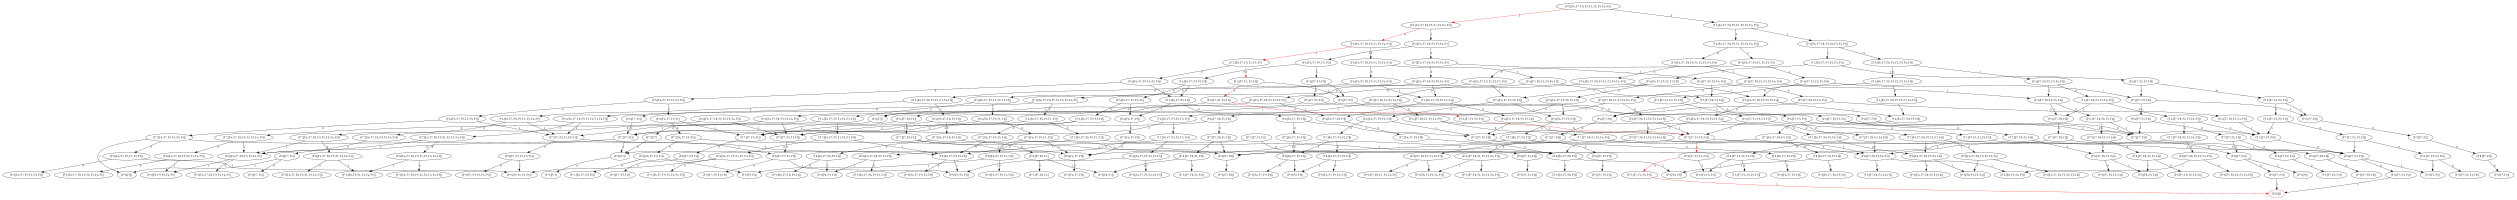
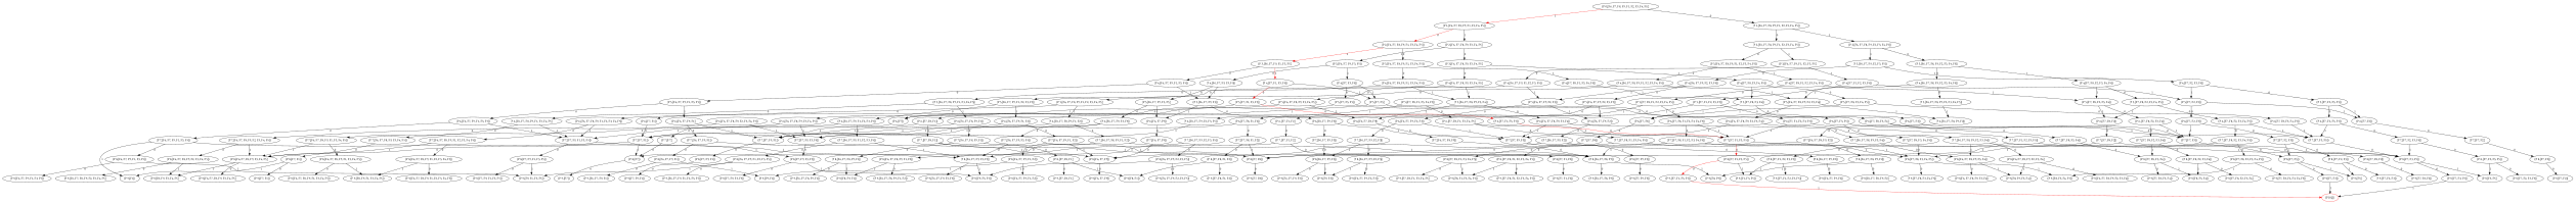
  strict digraph {
    fontname="EB Garamond"
    node [fontname="EB Garamond"]
    edge [fontname="EB Garamond"]
    n1 [label="(P 0,[F6, F7, F8, F9, F1, F2, F3, F4, F5])"]
    n2 [label="(P 1,[F6, F7, F8, F9, F1, F3, F4, F5])"]
    n3 [label="(P 1,[F6, F7, F8, F9, F1, F2, F3, F4, F5])"]
    n4 [label="(P 2,[F6, F7, F8, F9, F3, F4, F5])"]
    n5 [label="(P 2,[F6, F7, F8, F9, F1, F3, F4, F5])"]
    n6 [label="(P 2,[F6, F7, F8, F9, F2, F3, F4, F5])"]
    n7 [label="(P 2,[F6, F7, F8, F9, F1, F2, F3, F4, F5])"]
    n8 [label="(P 3,[F6, F7, F9, F3, F5])"]
    n9 [label="(P 3,[F6, F7, F8, F9, F3, F4, F5])"]
    n10 [label="(P 3,[F6, F7, F9, F1, F3, F5])"]
    n11 [label="(P 3,[F6, F7, F8, F9, F1, F3, F4, F5])"]
    n12 [label="(P 4,[F7, F3, F5])"]
    n13 [label="(P 4,[F6, F7, F9, F3, F5])"]
    n14 [label="(P 4,[F7, F8, F3, F4, F5])"]
    n15 [label="(P 4,[F6, F7, F8, F9, F3, F4, F5])"]
    n16 [label="(P 5,[F7, F3])"]
    n17 [label="(P 5,[F7, F3, F5])"]
    n18 [label="(P 5,[F6, F7, F9, F3])"]
    n19 [label="(P 5,[F6, F7, F9, F3, F5])"]
    n20 [label="(P 6,[F7])"]
    n21 [label="(P 6,[F7, F3])"]
    n22 [label="(P 6,[F7, F3, F5])"]
    n23 [label="(P 7,[F7])"]
    n24 [label="(P 7,[F7, F3])"]
    n25 [label="(P 8,[F7])"]
    n26 [label="(P 9,[F7])"]
    n27 [label="(P 8,[F7, F3])"]
    n28 [label="(P 9,[F3])"]
    n29 [label="(P 9,[F7, F3])"]
    n30 [color=red label="(P10,[])"]
    n31 [label="(P 7,[F7, F3, F5])"]
    n32 [label="(P 7,[F7, F8, F3, F4, F5])"]
    n33 [label="(P 8,[F7, F3, F5])"]
    n34 [label="(P 9,[F3, F5])"]
    n35 [label="(P 9,[F7, F3, F5])"]
    n36 [label="(P 6,[F6, F7, F9])"]
    n37 [label="(P 6,[F6, F7, F9, F3])"]
    n38 [label="(P 6,[F6, F7, F9, F3, F5])"]
    n39 [label="(P 7,[F6, F7, F9])"]
    n40 [label="(P 7,[F7, F9, F3])"]
    n41 [label="(P 7,[F6, F7, F9, F3])"]
    n42 [label="(P 8,[F6, F7, F9])"]
    n43 [label="(P 9,[F6, F7, F9])"]
    n44 [label="(P 8,[F7, F9, F3])"]
    n45 [label="(P 8,[F6, F7, F9, F3])"]
    n46 [label="(P 9,[F7, F9, F3])"]
    n47 [label="(P 9,[F9, F3])"]
    n48 [label="(P 9,[F6, F7, F9, F3])"]
    n49 [label="(P 7,[F7, F9, F3, F5])"]
    n50 [label="(P 7,[F6, F7, F9, F3, F5])"]
    n51 [label="(P 8,[F7, F9, F3, F5])"]
    n52 [label="(P 8,[F6, F7, F9, F3, F5])"]
    n53 [label="(P 9,[F9, F3, F5])"]
    n54 [label="(P 9,[F7, F9, F3, F5])"]
    n55 [label="(P 9,[F6, F7, F9, F3, F5])"]
    n56 [label="(P 5,[F7, F8, F3, F4])"]
    n57 [label="(P 5,[F7, F8, F3, F4, F5])"]
    n58 [label="(P 5,[F6, F7, F8, F9, F3, F4])"]
    n59 [label="(P 5,[F6, F7, F8, F9, F3, F4, F5])"]
    n60 [label="(P 6,[F7, F8])"]
    n61 [label="(P 6,[F7, F8, F3, F4])"]
    n62 [label="(P 6,[F7, F8, F3, F4, F5])"]
    n63 [label="(P 7,[F7, F8])"]
    n64 [label="(P 7,[F7, F8, F3, F4])"]
    n65 [label="(P 8,[F7, F8])"]
    n66 [label="(P 9,[F7, F8])"]
    n67 [label="(P 8,[F7, F8, F3, F4])"]
    n68 [label="(P 9,[F8, F3, F4])"]
    n69 [label="(P 9,[F7, F8, F3, F4])"]
    n70 [label="(P 8,[F7, F8, F3, F4, F5])"]
    n71 [label="(P 9,[F8, F3, F4, F5])"]
    n72 [label="(P 9,[F7, F8, F3, F4, F5])"]
    n73 [label="(P 6,[F6, F7, F8, F9])"]
    n74 [label="(P 6,[F6, F7, F8, F9, F3, F4])"]
    n75 [label="(P 6,[F6, F7, F8, F9, F3, F4, F5])"]
    n76 [label="(P 7,[F6, F7, F8, F9])"]
    n77 [label="(P 7,[F6, F7, F8, F9, F3, F4])"]
    n78 [label="(P 8,[F6, F7, F8, F9])"]
    n79 [label="(P 9,[F8, F9])"]
    n80 [label="(P 9,[F6, F7, F8, F9])"]
    n81 [label="(P 8,[F6, F7, F8, F9, F3, F4])"]
    n82 [label="(P 9,[F8, F9, F3, F4])"]
    n83 [label="(P 9,[F6, F7, F8, F9, F3, F4])"]
    n84 [label="(P 7,[F6, F7, F8, F9, F3, F4, F5])"]
    n85 [label="(P 8,[F6, F7, F8, F9, F3, F4, F5])"]
    n86 [label="(P 9,[F8, F9, F3, F4, F5])"]
    n87 [label="(P 9,[F6, F7, F8, F9, F3, F4, F5])"]
    n88 [label="(P 4,[F7, F1, F3, F5])"]
    n89 [label="(P 4,[F6, F7, F9, F1, F3, F5])"]
    n90 [label="(P 4,[F7, F8, F1, F3, F4, F5])"]
    n91 [label="(P 4,[F6, F7, F8, F9, F1, F3, F4, F5])"]
    n92 [label="(P 5,[F7, F1, F3, F5])"]
    n93 [label="(P 5,[F6, F7, F9, F1, F3, F5])"]
    n94 [label="(P 6,[F7, F1])"]
    n95 [label="(P 6,[F7, F1, F3, F5])"]
    n96 [label="(P 7,[F7, F1])"]
    n97 [label="(P 7,[F7, F1, F3, F5])"]
    n98 [label="(P 8,[F7, F1])"]
    n99 [label="(P 9,[F1])"]
    n100 [label="(P 9,[F7, F1])"]
    n101 [label="(P 8,[F7, F1, F3, F5])"]
    n102 [label="(P 9,[F1, F3, F5])"]
    n103 [label="(P 9,[F7, F1, F3, F5])"]
    n104 [label="(P 6,[F6, F7, F9, F1])"]
    n105 [label="(P 6,[F6, F7, F9, F1, F3, F5])"]
    n106 [label="(P 7,[F7, F9, F1])"]
    n107 [label="(P 7,[F6, F7, F9, F1])"]
    n108 [label="(P 7,[F7, F9, F1, F3, F5])"]
    n109 [label="(P 7,[F6, F7, F9, F1, F3, F5])"]
    n110 [label="(P 8,[F7, F9, F1])"]
    n111 [label="(P 8,[F6, F7, F9, F1])"]
    n112 [label="(P 9,[F7, F9, F1])"]
    n113 [label="(P 9,[F9, F1])"]
    n114 [label="(P 9,[F6, F7, F9, F1])"]
    n115 [label="(P 8,[F7, F9, F1, F3, F5])"]
    n116 [label="(P 8,[F6, F7, F9, F1, F3, F5])"]
    n117 [label="(P 9,[F9, F1, F3, F5])"]
    n118 [label="(P 9,[F7, F9, F1, F3, F5])"]
    n119 [label="(P 9,[F6, F7, F9, F1, F3, F5])"]
    n120 [label="(P 5,[F7, F8, F1, F3, F4, F5])"]
    n121 [label="(P 5,[F6, F7, F8, F9, F1, F3, F4, F5])"]
    n122 [label="(P 6,[F7, F8, F1])"]
    n123 [label="(P 6,[F7, F8, F1, F3, F4, F5])"]
    n124 [label="(P 7,[F7, F8, F1])"]
    n125 [label="(P 7,[F7, F8, F1, F3, F4, F5])"]
    n126 [label="(P 8,[F7, F8, F1])"]
    n127 [label="(P 9,[F8, F1])"]
    n128 [label="(P 9,[F7, F8, F1])"]
    n129 [label="(P 8,[F7, F8, F1, F3, F4, F5])"]
    n130 [label="(P 9,[F8, F1, F3, F4, F5])"]
    n131 [label="(P 9,[F7, F8, F1, F3, F4, F5])"]
    n132 [label="(P 6,[F6, F7, F8, F9, F1])"]
    n133 [label="(P 6,[F6, F7, F8, F9, F1, F3, F4, F5])"]
    n134 [label="(P 7,[F6, F7, F8, F9, F1])"]
    n135 [label="(P 7,[F6, F7, F8, F9, F1, F3, F4, F5])"]
    n136 [label="(P 8,[F6, F7, F8, F9, F1])"]
    n137 [label="(P 9,[F8, F9, F1])"]
    n138 [label="(P 9,[F6, F7, F8, F9, F1])"]
    n139 [label="(P 8,[F6, F7, F8, F9, F1, F3, F4, F5])"]
    n140 [label="(P 9,[F8, F9, F1, F3, F4, F5])"]
    n141 [label="(P 9,[F6, F7, F8, F9, F1, F3, F4, F5])"]
    n142 [label="(P 3,[F6, F7, F9, F2, F3, F5])"]
    n143 [label="(P 3,[F6, F7, F8, F9, F2, F3, F4, F5])"]
    n144 [label="(P 3,[F6, F7, F9, F1, F2, F3, F5])"]
    n145 [label="(P 3,[F6, F7, F8, F9, F1, F2, F3, F4, F5])"]
    n146 [label="(P 4,[F7, F2, F3, F5])"]
    n147 [label="(P 4,[F6, F7, F9, F2, F3, F5])"]
    n148 [label="(P 4,[F7, F8, F2, F3, F4, F5])"]
    n149 [label="(P 4,[F6, F7, F8, F9, F2, F3, F4, F5])"]
    n150 [label="(P 5,[F7, F2, F3])"]
    n151 [label="(P 5,[F7, F2, F3, F5])"]
    n152 [label="(P 5,[F6, F7, F9, F2, F3])"]
    n153 [label="(P 5,[F6, F7, F9, F2, F3, F5])"]
    n154 [label="(P 6,[F7, F2])"]
    n155 [label="(P 6,[F7, F2, F3])"]
    n156 [label="(P 6,[F7, F2, F3, F5])"]
    n157 [label="(P 7,[F7, F2])"]
    n158 [label="(P 7,[F7, F2, F3])"]
    n159 [label="(P 8,[F7, F2])"]
    n160 [label="(P 9,[F7, F2])"]
    n161 [label="(P 8,[F7, F2, F3])"]
    n162 [label="(P 9,[F7, F2, F3])"]
    n163 [label="(P 7,[F7, F2, F3, F5])"]
    n164 [label="(P 8,[F7, F2, F3, F5])"]
    n165 [label="(P 9,[F7, F2, F3, F5])"]
    n166 [label="(P 6,[F6, F7, F9, F2])"]
    n167 [label="(P 6,[F6, F7, F9, F2, F3])"]
    n168 [label="(P 6,[F6, F7, F9, F2, F3, F5])"]
    n169 [label="(P 7,[F6, F7, F9, F2])"]
    n170 [label="(P 7,[F6, F7, F9, F2, F3])"]
    n171 [label="(P 8,[F6, F7, F9, F2])"]
    n172 [label="(P 9,[F6, F7, F9, F2])"]
    n173 [label="(P 8,[F6, F7, F9, F2, F3])"]
    n174 [label="(P 9,[F6, F7, F9, F2, F3])"]
    n175 [label="(P 7,[F6, F7, F9, F2, F3, F5])"]
    n176 [label="(P 8,[F6, F7, F9, F2, F3, F5])"]
    n177 [label="(P 9,[F6, F7, F9, F2, F3, F5])"]
    n178 [label="(P 5,[F7, F8, F2, F3, F4])"]
    n179 [label="(P 5,[F7, F8, F2, F3, F4, F5])"]
    n180 [label="(P 5,[F6, F7, F8, F9, F2, F3, F4])"]
    n181 [label="(P 5,[F6, F7, F8, F9, F2, F3, F4, F5])"]
    n182 [label="(P 6,[F7, F8, F2])"]
    n183 [label="(P 6,[F7, F8, F2, F3, F4])"]
    n184 [label="(P 6,[F7, F8, F2, F3, F4, F5])"]
    n185 [label="(P 7,[F7, F8, F2])"]
    n186 [label="(P 7,[F7, F8, F2, F3, F4])"]
    n187 [label="(P 8,[F7, F8, F2])"]
    n188 [label="(P 9,[F7, F8, F2])"]
    n189 [label="(P 8,[F7, F8, F2, F3, F4])"]
    n190 [label="(P 9,[F7, F8, F2, F3, F4])"]
    n191 [label="(P 7,[F7, F8, F2, F3, F4, F5])"]
    n192 [label="(P 8,[F7, F8, F2, F3, F4, F5])"]
    n193 [label="(P 9,[F7, F8, F2, F3, F4, F5])"]
    n194 [label="(P 6,[F6, F7, F8, F9, F2])"]
    n195 [label="(P 6,[F6, F7, F8, F9, F2, F3, F4])"]
    n196 [label="(P 7,[F6, F7, F8, F9, F2])"]
    n197 [label="(P 7,[F6, F7, F8, F9, F2, F3, F4])"]
    n198 [label="(P 8,[F6, F7, F8, F9, F2])"]
    n199 [label="(P 9,[F6, F7, F8, F9, F2])"]
    n200 [label="(P 8,[F6, F7, F8, F9, F2, F3, F4])"]
    n201 [label="(P 9,[F6, F7, F8, F9, F2, F3, F4])"]
    n202 [label="(P 6,[F6, F7, F8, F9, F2, F3, F4, F5])"]
    n203 [label="(P 7,[F6, F7, F8, F9, F2, F3, F4, F5])"]
    n204 [label="(P 8,[F6, F7, F8, F9, F2, F3, F4, F5])"]
    n205 [label="(P 9,[F6, F7, F8, F9, F2, F3, F4, F5])"]
    n206 [label="(P 4,[F7, F1, F2, F3, F5])"]
    n207 [label="(P 4,[F6, F7, F9, F1, F2, F3, F5])"]
    n208 [label="(P 4,[F7, F8, F1, F2, F3, F4, F5])"]
    n209 [label="(P 4,[F6, F7, F8, F9, F1, F2, F3, F4, F5])"]
    n210 [label="(P 5,[F7, F1, F2, F3, F5])"]
    n211 [label="(P 5,[F6, F7, F9, F1, F2, F3, F5])"]
+   n212 [label="(P 6,[F7, F1, F2])"]
    n213 [label="(P 6,[F7, F1, F2, F3, F5])"]
    n214 [label="(P 7,[F7, F1, F2])"]
    n215 [label="(P 7,[F7, F1, F2, F3, F5])"]
    n216 [label="(P 8,[F7, F1, F2])"]
    n217 [label="(P 9,[F7, F1, F2])"]
    n218 [label="(P 8,[F7, F1, F2, F3, F5])"]
    n219 [label="(P 9,[F7, F1, F2, F3, F5])"]
    n220 [label="(P 6,[F6, F7, F9, F1, F2])"]
    n221 [label="(P 6,[F6, F7, F9, F1, F2, F3, F5])"]
    n222 [label="(P 7,[F6, F7, F9, F1, F2])"]
    n223 [label="(P 7,[F6, F7, F9, F1, F2, F3, F5])"]
    n224 [label="(P 8,[F6, F7, F9, F1, F2])"]
    n225 [label="(P 9,[F6, F7, F9, F1, F2])"]
    n226 [label="(P 8,[F6, F7, F9, F1, F2, F3, F5])"]
    n227 [label="(P 9,[F6, F7, F9, F1, F2, F3, F5])"]
    n228 [label="(P 5,[F7, F8, F1, F2, F3, F4, F5])"]
    n229 [label="(P 5,[F6, F7, F8, F9, F1, F2, F3, F4, F5])"]
    n230 [label="(P 6,[F7, F8, F1, F2])"]
    n231 [label="(P 6,[F7, F8, F1, F2, F3, F4, F5])"]
    n232 [label="(P 7,[F7, F8, F1, F2])"]
    n233 [label="(P 7,[F7, F8, F1, F2, F3, F4, F5])"]
    n234 [label="(P 8,[F7, F8, F1, F2])"]
    n235 [label="(P 9,[F7, F8, F1, F2])"]
    n236 [label="(P 8,[F7, F8, F1, F2, F3, F4, F5])"]
    n237 [label="(P 9,[F7, F8, F1, F2, F3, F4, F5])"]
    n238 [label="(P 6,[F6, F7, F8, F9, F1, F2])"]
    n239 [label="(P 6,[F6, F7, F8, F9, F1, F2, F3, F4, F5])"]
    n240 [label="(P 7,[F6, F7, F8, F9, F1, F2])"]
    n241 [label="(P 7,[F6, F7, F8, F9, F1, F2, F3, F4, F5])"]
    n242 [label="(P 8,[F6, F7, F8, F9, F1, F2])"]
    n243 [label="(P 9,[F6, F7, F8, F9, F1, F2])"]
    n244 [label="(P 8,[F6, F7, F8, F9, F1, F2, F3, F4, F5])"]
    n245 [label="(P 9,[F6, F7, F8, F9, F1, F2, F3, F4, F5])"]
    n1 -> n2 [color=red label=1]
    n1 -> n3 [label=0]
    n2 -> n4 [label=1]
    n2 -> n5 [color=red label=0]
    n3 -> n6 [label=1]
    n3 -> n7 [label=0]
    n4 -> n8 [label=1]
    n4 -> n9 [label=0]
    n5 -> n10 [color=red label=1]
    n5 -> n11 [label=0]
    n6 -> n142 [label=1]
    n6 -> n143 [label=0]
    n7 -> n144 [label=1]
    n7 -> n145 [label=0]
    n8 -> n12 [label=1]
    n8 -> n13 [label=0]
    n9 -> n14 [label=1]
    n9 -> n15 [label=0]
    n10 -> n88 [color=red label=1]
    n10 -> n89 [label=0]
    n11 -> n90 [label=1]
    n11 -> n91 [label=0]
    n12 -> n16 [label=1]
    n12 -> n17 [label=0]
    n13 -> n18 [label=1]
    n13 -> n19 [label=0]
    n14 -> n56 [label=1]
    n14 -> n57 [label=0]
    n15 -> n58 [label=1]
    n15 -> n59 [label=0]
    n16 -> n20 [label=1]
    n16 -> n21 [label=0]
    n17 -> n20 [label=1]
    n17 -> n22 [label=0]
    n18 -> n36 [label=1]
    n18 -> n37 [label=0]
    n19 -> n36 [label=1]
    n19 -> n38 [label=0]
    n20 -> n23 [label=0]
    n21 -> n24 [label=0]
    n22 -> n31 [label=0]
    n22 -> n32 [label=0]
    n23 -> n25 [label=0]
    n24 -> n27 [label=0]
    n25 -> n26 [label=0]
    n27 -> n28 [label=1]
    n27 -> n29 [label=0]
    n29 -> n30 [label=1]
    n31 -> n33 [label=0]
    n32 -> n70 [label=0]
    n33 -> n34 [label=1]
    n33 -> n35 [label=0]
    n35 -> n30 [label=1]
    n36 -> n39 [label=0]
    n37 -> n40 [label=1]
    n37 -> n41 [label=0]
    n38 -> n49 [label=1]
    n38 -> n50 [label=0]
    n39 -> n42 [label=0]
    n40 -> n44 [label=0]
    n41 -> n45 [label=0]
    n42 -> n43 [label=0]
    n44 -> n46 [label=0]
    n45 -> n47 [label=1]
    n45 -> n48 [label=0]
    n49 -> n51 [label=0]
    n50 -> n52 [label=0]
    n51 -> n53 [label=1]
    n51 -> n54 [label=0]
    n52 -> n53 [label=1]
    n52 -> n55 [label=0]
    n56 -> n60 [label=1]
    n56 -> n61 [label=0]
    n57 -> n60 [label=1]
    n57 -> n62 [label=0]
    n58 -> n73 [label=1]
    n58 -> n74 [label=0]
    n59 -> n73 [label=1]
    n59 -> n75 [label=0]
    n60 -> n63 [label=0]
    n61 -> n24 [label=1]
    n61 -> n64 [label=0]
    n62 -> n31 [label=1]
    n63 -> n65 [label=0]
    n64 -> n67 [label=0]
    n65 -> n66 [label=0]
    n67 -> n68 [label=1]
    n67 -> n69 [label=0]
    n70 -> n71 [label=1]
    n70 -> n72 [label=0]
    n73 -> n76 [label=0]
    n74 -> n40 [label=1]
    n74 -> n77 [label=0]
    n75 -> n49 [label=1]
    n75 -> n84 [label=0]
    n76 -> n78 [label=0]
    n77 -> n81 [label=0]
    n78 -> n79 [label=1]
    n78 -> n80 [label=0]
    n81 -> n82 [label=1]
    n81 -> n83 [label=0]
    n84 -> n85 [label=0]
    n85 -> n86 [label=1]
    n85 -> n87 [label=0]
    n88 -> n16 [label=1]
    n88 -> n92 [color=red label=0]
    n89 -> n18 [label=1]
    n89 -> n93 [label=0]
    n90 -> n56 [label=1]
-   n90 -> n120 [label=0]
    n91 -> n58 [label=1]
    n91 -> n121 [label=0]
    n92 -> n94 [label=1]
    n92 -> n95 [color=red label=0]
    n93 -> n104 [label=1]
    n93 -> n105 [label=0]
    n94 -> n96 [label=0]
    n95 -> n97 [color=red label=0]
    n96 -> n25 [label=1]
    n96 -> n98 [label=0]
    n97 -> n33 [label=1]
    n97 -> n101 [color=red label=0]
    n98 -> n99 [label=1]
    n98 -> n100 [label=0]
    n101 -> n102 [label=1]
    n101 -> n103 [color=red label=0]
    n103 -> n30 [color=red label=1]
    n104 -> n106 [label=1]
    n104 -> n107 [label=0]
    n105 -> n108 [label=1]
    n105 -> n109 [label=0]
    n106 -> n110 [label=0]
    n107 -> n42 [label=1]
    n107 -> n111 [label=0]
    n108 -> n51 [label=1]
    n108 -> n115 [label=0]
    n109 -> n52 [label=1]
    n109 -> n99 [label=1]
    n109 -> n116 [label=0]
    n110 -> n112 [label=0]
    n111 -> n113 [label=1]
    n111 -> n114 [label=0]
    n115 -> n117 [label=1]
    n115 -> n118 [label=0]
    n116 -> n117 [label=1]
    n116 -> n119 [label=0]
    n120 -> n122 [label=1]
    n120 -> n123 [label=0]
    n121 -> n132 [label=1]
    n121 -> n133 [label=0]
    n122 -> n96 [label=1]
    n122 -> n124 [label=0]
    n123 -> n97 [label=1]
    n123 -> n125 [label=0]
    n124 -> n65 [label=1]
    n124 -> n126 [label=0]
    n125 -> n70 [label=1]
    n125 -> n129 [label=0]
    n126 -> n127 [label=1]
    n126 -> n128 [label=0]
    n129 -> n130 [label=1]
    n129 -> n131 [label=0]
    n132 -> n106 [label=1]
    n132 -> n134 [label=0]
    n133 -> n108 [label=1]
    n133 -> n135 [label=0]
    n134 -> n78 [label=1]
    n134 -> n136 [label=0]
    n135 -> n85 [label=1]
    n135 -> n139 [label=0]
    n136 -> n137 [label=1]
    n136 -> n138 [label=0]
    n139 -> n140 [label=1]
    n139 -> n141 [label=0]
    n142 -> n146 [label=1]
    n142 -> n147 [label=0]
    n143 -> n148 [label=1]
    n143 -> n149 [label=0]
    n144 -> n206 [label=1]
    n144 -> n207 [label=0]
    n145 -> n208 [label=1]
    n145 -> n209 [label=0]
    n146 -> n150 [label=1]
    n146 -> n151 [label=0]
    n147 -> n152 [label=1]
    n147 -> n153 [label=0]
    n148 -> n178 [label=1]
    n148 -> n179 [label=0]
    n149 -> n180 [label=1]
    n149 -> n181 [label=0]
    n150 -> n154 [label=1]
    n150 -> n155 [label=0]
    n151 -> n154 [label=1]
    n151 -> n156 [label=0]
    n152 -> n166 [label=1]
    n152 -> n167 [label=0]
    n153 -> n166 [label=1]
    n153 -> n168 [label=0]
    n154 -> n157 [label=0]
    n155 -> n24 [label=1]
    n155 -> n158 [label=0]
    n156 -> n31 [label=1]
    n156 -> n163 [label=0]
    n157 -> n159 [label=0]
    n158 -> n27 [label=1]
    n158 -> n161 [label=0]
    n159 -> n160 [label=0]
+   n161 -> n28 [label=1]
    n161 -> n162 [label=0]
    n163 -> n33 [label=1]
    n163 -> n164 [label=0]
    n164 -> n34 [label=1]
    n164 -> n165 [label=0]
    n166 -> n169 [label=0]
    n167 -> n40 [label=1]
    n167 -> n170 [label=0]
    n168 -> n49 [label=1]
-   n168 -> n175 [label=0]
    n169 -> n42 [label=1]
    n169 -> n171 [label=0]
    n170 -> n45 [label=1]
    n170 -> n173 [label=0]
    n171 -> n172 [label=0]
    n173 -> n47 [label=1]
    n173 -> n174 [label=0]
    n175 -> n52 [label=1]
    n175 -> n176 [label=0]
    n176 -> n53 [label=1]
    n176 -> n177 [label=0]
    n178 -> n182 [label=1]
    n178 -> n183 [label=0]
    n179 -> n182 [label=1]
    n179 -> n184 [label=0]
    n180 -> n194 [label=1]
    n180 -> n195 [label=0]
    n181 -> n194 [label=1]
    n182 -> n185 [label=0]
    n183 -> n24 [label=1]
    n183 -> n186 [label=0]
    n184 -> n31 [label=1]
    n184 -> n191 [label=0]
    n185 -> n65 [label=1]
    n185 -> n187 [label=0]
    n186 -> n67 [label=1]
    n186 -> n189 [label=0]
    n187 -> n188 [label=0]
    n189 -> n68 [label=1]
    n189 -> n190 [label=0]
    n191 -> n70 [label=1]
    n191 -> n192 [label=0]
    n192 -> n71 [label=1]
    n192 -> n193 [label=0]
    n194 -> n196 [label=0]
    n195 -> n40 [label=1]
    n195 -> n197 [label=0]
    n196 -> n78 [label=1]
    n196 -> n198 [label=0]
    n197 -> n81 [label=1]
    n197 -> n200 [label=0]
    n198 -> n79 [label=1]
    n198 -> n199 [label=0]
    n200 -> n82 [label=1]
    n200 -> n201 [label=0]
    n202 -> n49 [label=1]
    n202 -> n203 [label=0]
    n203 -> n85 [label=1]
    n203 -> n204 [label=0]
    n204 -> n86 [label=1]
    n204 -> n205 [label=0]
    n206 -> n150 [label=1]
    n206 -> n210 [label=0]
    n207 -> n152 [label=1]
    n207 -> n211 [label=0]
    n208 -> n178 [label=1]
    n208 -> n228 [label=0]
    n209 -> n180 [label=1]
    n209 -> n229 [label=0]
+   n210 -> n212 [label=1]
    n210 -> n213 [label=0]
    n211 -> n220 [label=1]
    n211 -> n221 [label=0]
+   n212 -> n214 [label=0]
    n213 -> n97 [label=1]
    n213 -> n215 [label=0]
    n214 -> n25 [label=1]
    n214 -> n216 [label=0]
    n215 -> n33 [label=1]
    n215 -> n218 [label=0]
    n216 -> n217 [label=0]
    n218 -> n102 [label=1]
    n218 -> n219 [label=0]
    n220 -> n106 [label=1]
    n220 -> n222 [label=0]
    n221 -> n108 [label=1]
    n221 -> n223 [label=0]
    n222 -> n42 [label=1]
    n222 -> n224 [label=0]
    n223 -> n52 [label=1]
    n223 -> n226 [label=0]
    n224 -> n113 [label=1]
    n224 -> n225 [label=0]
    n226 -> n117 [label=1]
    n226 -> n227 [label=0]
    n228 -> n230 [label=1]
    n228 -> n231 [label=0]
    n229 -> n238 [label=1]
    n229 -> n239 [label=0]
    n230 -> n96 [label=1]
    n230 -> n232 [label=0]
    n231 -> n97 [label=1]
    n231 -> n233 [label=0]
    n232 -> n65 [label=1]
    n232 -> n234 [label=0]
    n233 -> n70 [label=1]
    n233 -> n236 [label=0]
    n234 -> n127 [label=1]
    n234 -> n235 [label=0]
    n236 -> n130 [label=1]
    n236 -> n237 [label=0]
    n238 -> n106 [label=1]
    n238 -> n240 [label=0]
    n239 -> n108 [label=1]
    n239 -> n241 [label=0]
    n240 -> n78 [label=1]
    n240 -> n242 [label=0]
    n241 -> n85 [label=1]
    n241 -> n244 [label=0]
    n242 -> n137 [label=1]
    n242 -> n243 [label=0]
    n244 -> n140 [label=1]
    n244 -> n245 [label=0]
  }
